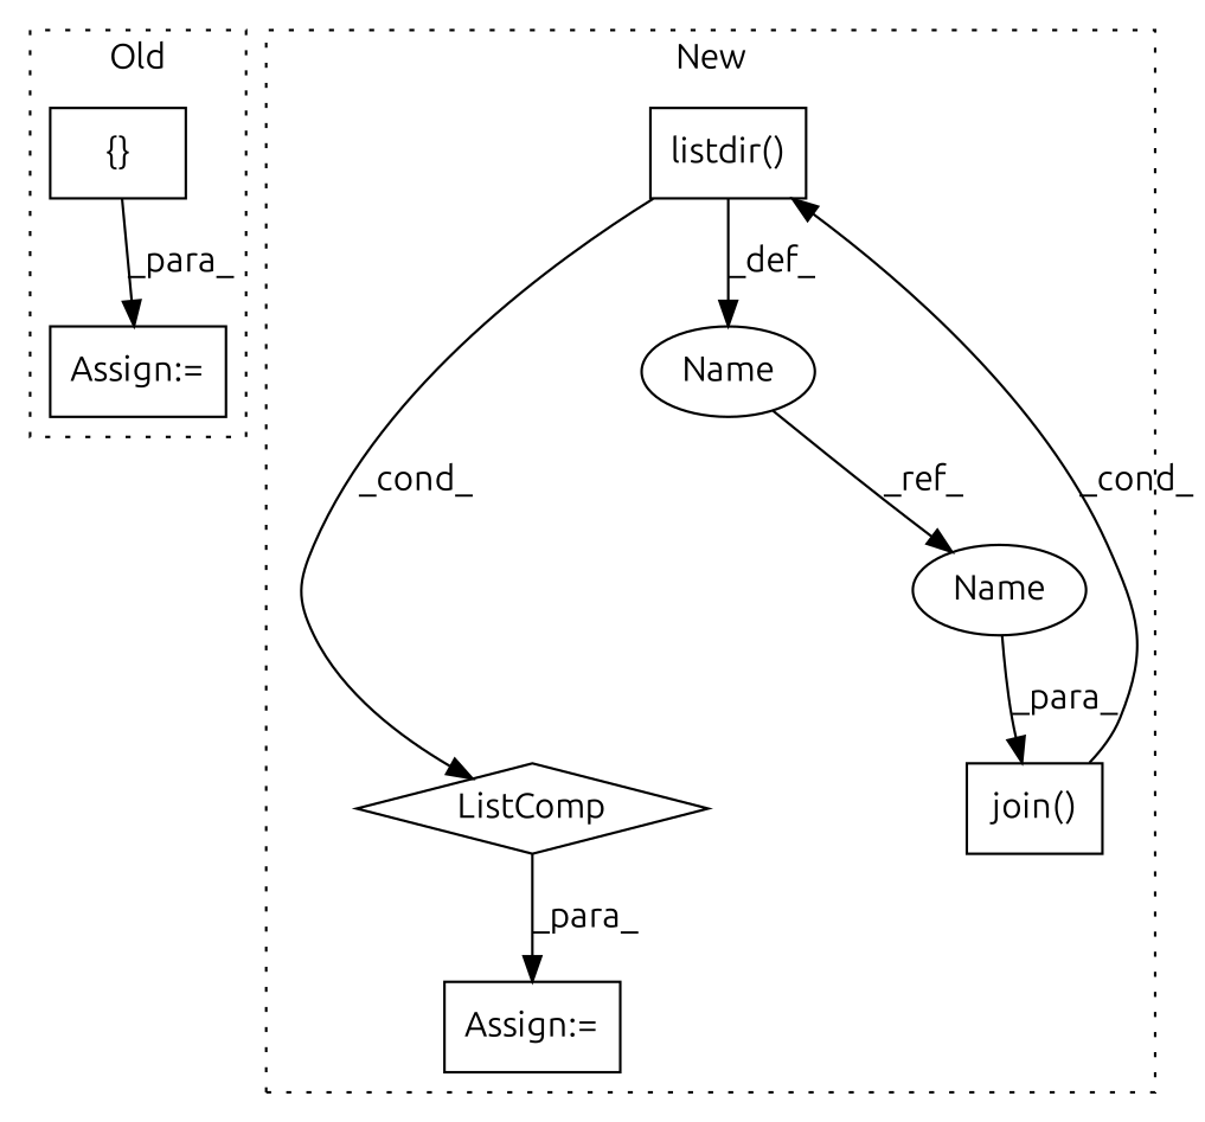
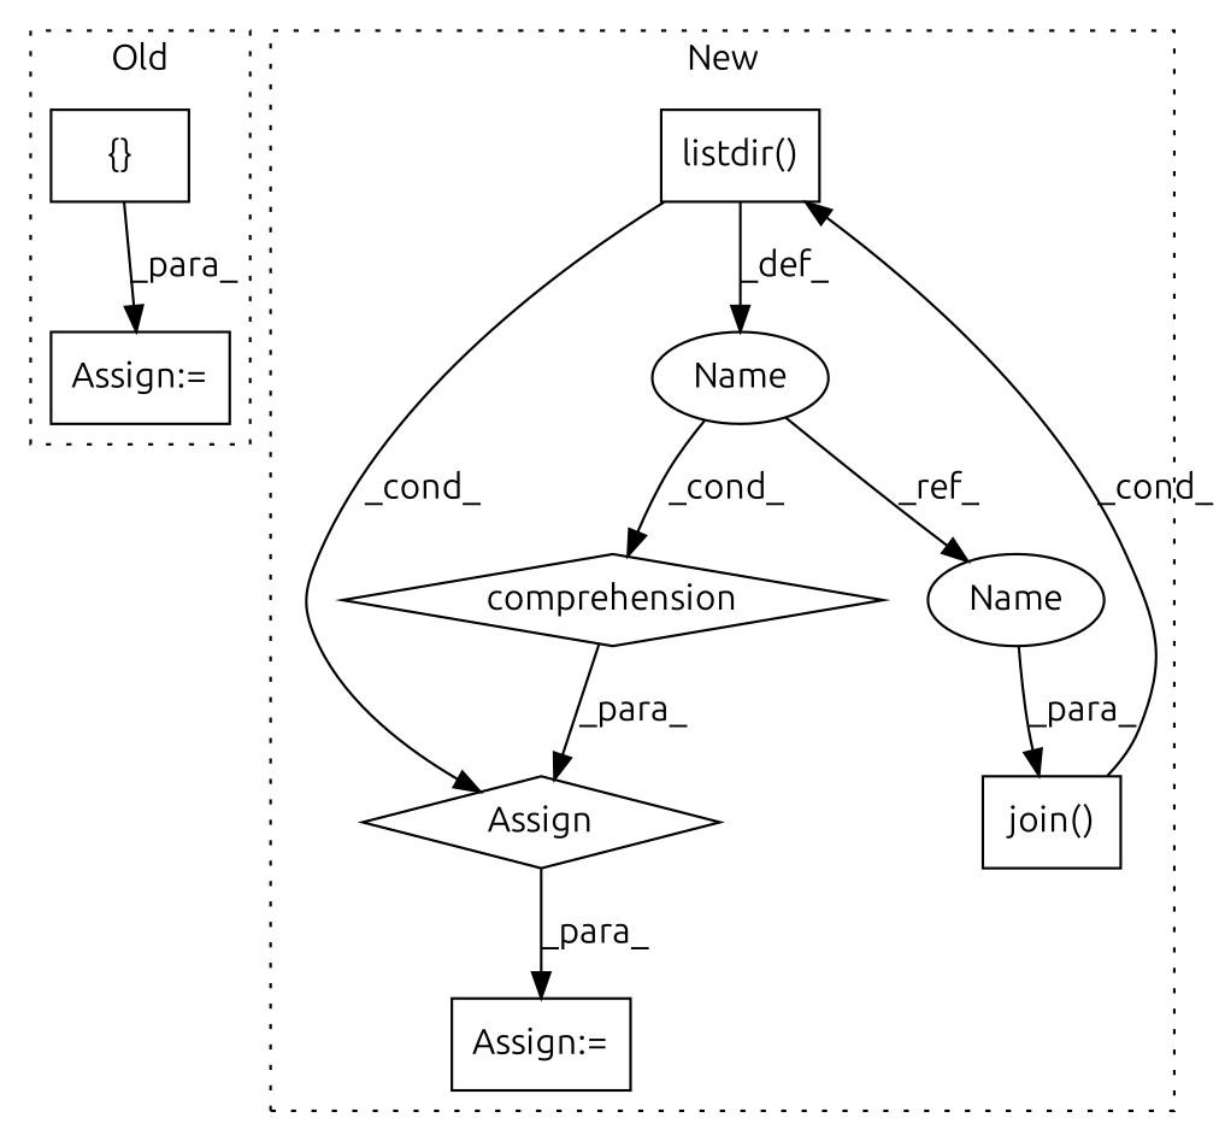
  digraph {
    fontname=Ubuntu
    node [a=68 fontname=Ubuntu l=3 shape=box]
    edge [fontname=Ubuntu]
    n1 [a=59 l="2,1" label="{}" s="5337,5337"]
    n2 [label="Assign:=" s=5334]
    n3 [a=75 l="11,1" label="listdir()" s="4273,4301"]
    n4 [label="Assign:=" s=4225]
    n5 [a=75 l="13,1" label="join()" s="4229,4262"]
-   n6 [a=106 l=75 label=ListComp s=4228 shape=diamond]
+   n6 [a=106 l=75 label=Assign s=4228 shape=diamond]
+   n7 [a=45 label=comprehension s=4264 shape=diamond]
    n8 [a=87 l=1 label=Name s=4268 shape=ellipse]
    n9 [a=87 l=1 label=Name s=4261 shape=ellipse]
    subgraph cluster_1 {
      label=Old
      style=dotted
      n1
      n2
    }
    subgraph cluster_2 {
      label=New
      style=dotted
      n3
      n4
      n5
      n6
+     n7
      n8
      n9
    }
    n1 -> n2 [label=_para_]
    n3 -> n6 [label=_cond_]
    n3 -> n8 [label=_def_]
    n5 -> n3 [label=_cond_]
    n6 -> n4 [label=_para_]
+   n7 -> n6 [label=_para_]
+   n8 -> n7 [label=_cond_]
    n8 -> n9 [label=_ref_]
    n9 -> n5 [label=_para_]
  }
